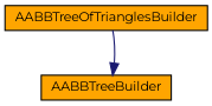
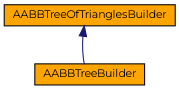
  digraph {
    fontname=Montserrat
    node [color=black fillcolor=orange fontname=Montserrat fontsize=10 shape=record style=filled]
    n1 [fontcolor=black height=0.2 label=AABBTreeOfTrianglesBuilder width=0.4]
    n2 [height=0.2 label=AABBTreeBuilder width=0.4]
-   n2 -> n1 [color=midnightblue dir=back fontname=Montserrat fontsize=10 labelfontname=Helvetica labelfontsize=10 style=solid]
+   n1 -> n2 [color=midnightblue dir=back fontname=Montserrat fontsize=10 labelfontname=Helvetica labelfontsize=10 style=solid]
  }
